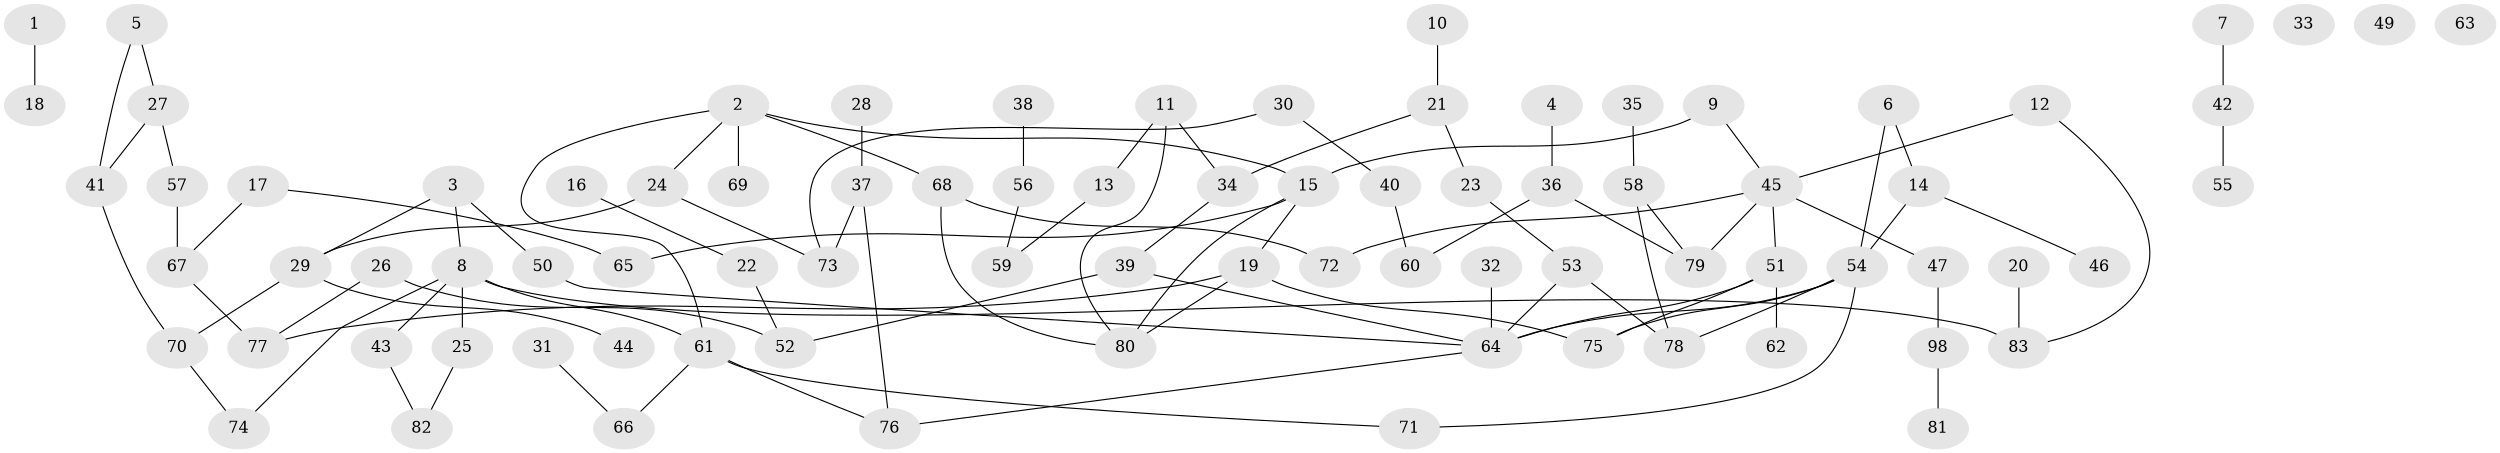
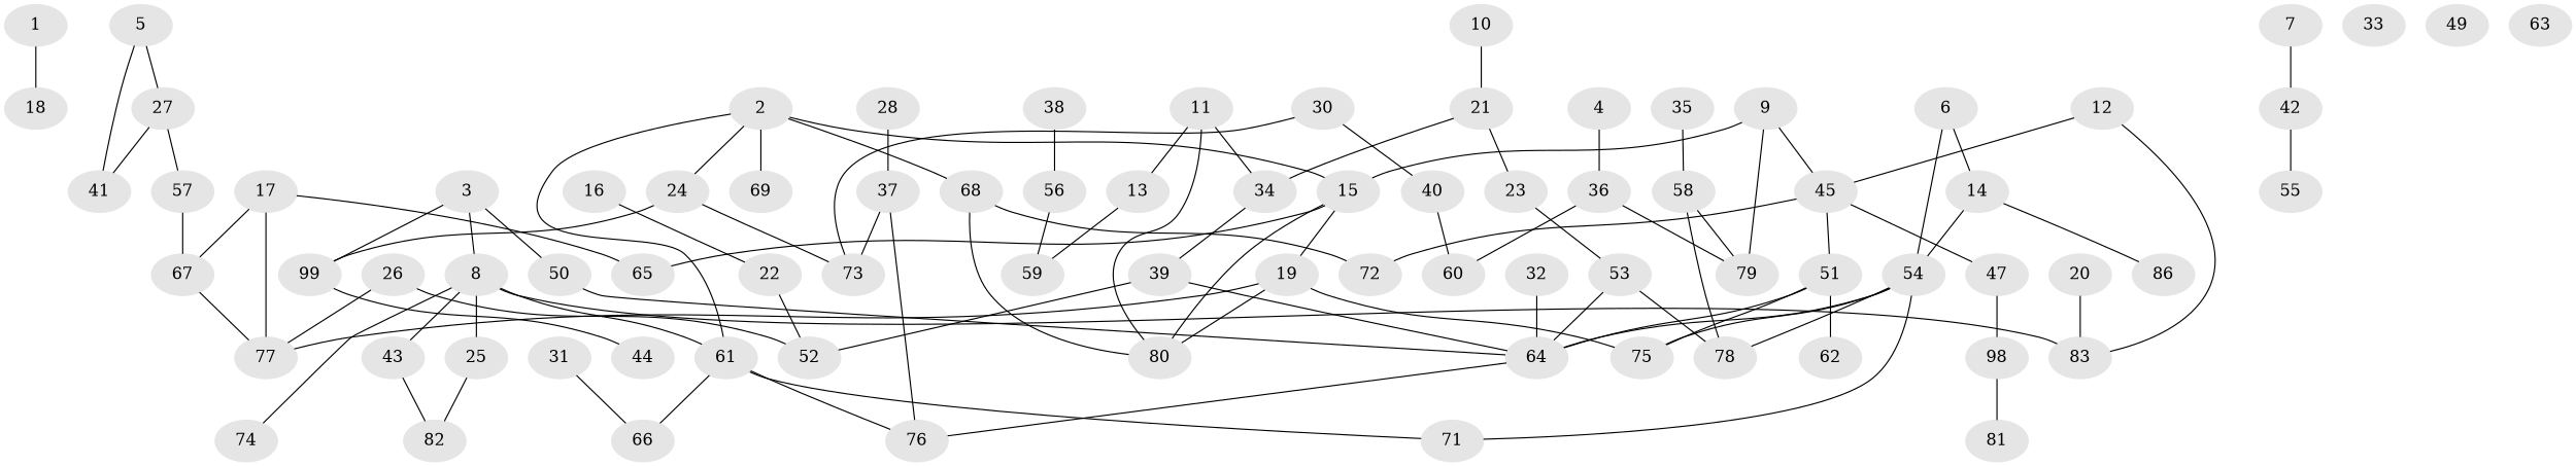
  graph {
    node [color=gray90 style=filled]
    1
    18
    2
    15
    24
    61
    68
    69
    80
    19
    65
-   29
+   29 [label=99]
    73
    66
    76
    71
    72
    3
    8
    50
    25
    43
    74
    83
    44
-   70
    64
    4
    36
    79
    60
    5
    27
    41
    57
    6
    14
    54
-   46
+   46 [label=86]
    75
    78
    7
    42
    55
    82
    9
    45
    47
    51
    10
    21
    34
    23
    11
    13
    59
    39
    12
    77
    16
    22
    52
    17
    67
    20
    53
    26
    28
    37
    30
    40
    31
    32
    33
    35
    58
    38
    56
    n79 [label=98]
    62
    81
    49
    63
    1 -- 18
    2 -- 15
    2 -- 24
    2 -- 61
    2 -- 68
    2 -- 69
    15 -- 80
    15 -- 19
    15 -- 65
    24 -- 29
    24 -- 73
    61 -- 66
    61 -- 76
    61 -- 71
    68 -- 80
    68 -- 72
    19 -- 80
    19 -- 75
    19 -- 77
    29 -- 44
-   29 -- 70
    3 -- 29
    3 -- 8
    3 -- 50
    8 -- 61
    8 -- 25
    8 -- 43
    8 -- 74
    8 -- 83
    50 -- 64
    25 -- 82
    43 -- 82
-   70 -- 74
    64 -- 76
    4 -- 36
    36 -- 79
    36 -- 60
    5 -- 27
    5 -- 41
    27 -- 41
    27 -- 57
-   41 -- 70
    57 -- 67
    6 -- 14
    6 -- 54
    14 -- 54
    14 -- 46
    54 -- 71
    54 -- 64
    54 -- 75
    54 -- 78
    7 -- 42
    42 -- 55
    9 -- 15
-   45 -- 79
+   9 -- 79
    9 -- 45
    45 -- 72
    45 -- 47
    45 -- 51
    47 -- n79
    51 -- 64
    51 -- 75
    51 -- 62
    10 -- 21
    21 -- 34
    21 -- 23
    34 -- 39
    23 -- 53
    11 -- 80
    11 -- 34
    11 -- 13
    13 -- 59
    39 -- 64
    39 -- 52
    12 -- 83
    12 -- 45
    16 -- 22
    22 -- 52
    17 -- 65
+   17 -- 77
    17 -- 67
    67 -- 77
    20 -- 83
    53 -- 64
    53 -- 78
    26 -- 77
    26 -- 52
    28 -- 37
    37 -- 73
    37 -- 76
    30 -- 73
    30 -- 40
    40 -- 60
    31 -- 66
    32 -- 64
    35 -- 58
    58 -- 79
    58 -- 78
    38 -- 56
    56 -- 59
    n79 -- 81
  }
